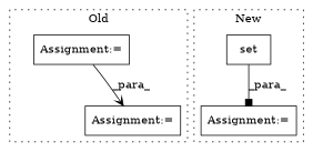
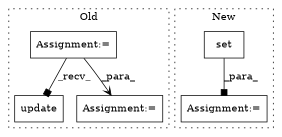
  digraph {
    node [a=7 l=1 shape=box]
    edge [arrowhead=box]
+   n1 [a=32 l="7,1" label=update s="592,614"]
    n2 [l=49 label="Assignment:=" s=528]
    n3 [label="Assignment:=" s=622]
    n4 [a=32 l="4,1" label=set s="407,426"]
    n5 [label="Assignment:=" s=439]
    subgraph cluster_1 {
      label=Old
      style=dotted
+     n1
      n2
      n3
    }
    subgraph cluster_2 {
      label=New
      style=dotted
      n4
      n5
    }
+   n2 -> n1 [label=_recv_]
    n2 -> n3 [label=_para_ arrowhead=vee]
    n4 -> n5 [label=_para_]
  }
